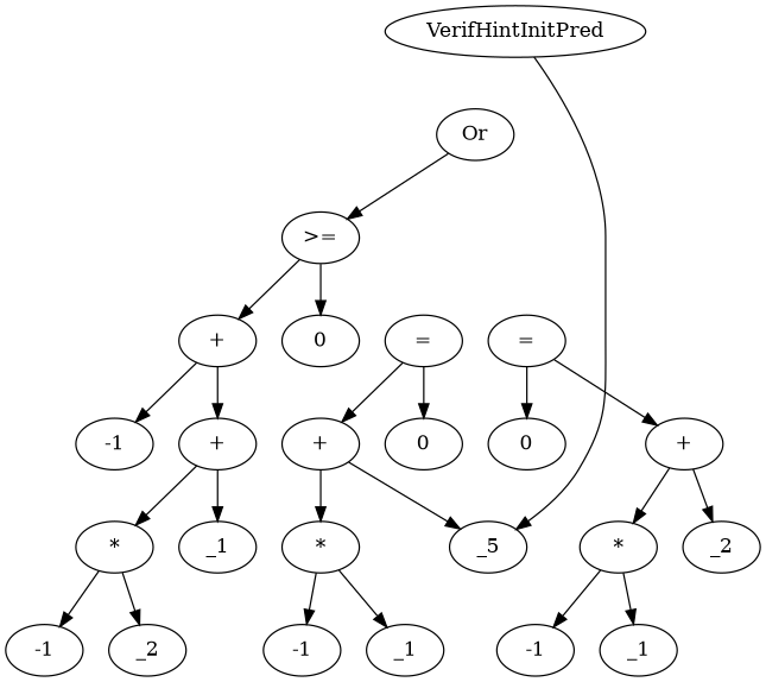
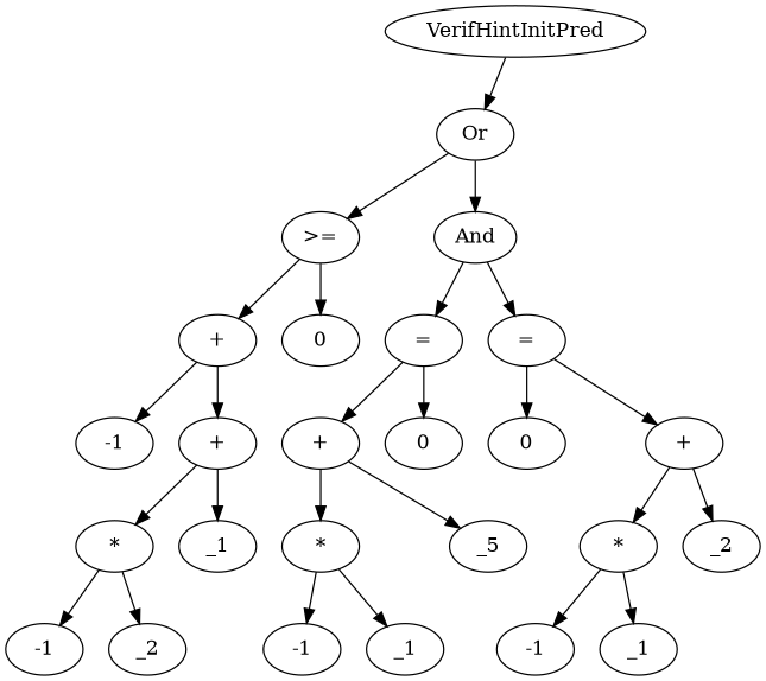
  digraph {
    n1 [label=VerifHintInitPred]
    n2 [label=Or]
    n3 [label=">="]
+   n4 [label=And]
    n5 [label=0]
    n6 [label="+"]
    n7 [label="="]
    n8 [label="="]
    n9 [label=-1]
    n10 [label="+"]
    n11 [label="*"]
    n12 [label=_1]
    n13 [label=-1]
    n14 [label=_2]
    n15 [label=0]
    n16 [label="+"]
    n17 [label=0]
    n18 [label="+"]
    n19 [label=_5]
    n20 [label="*"]
    n21 [label=-1]
    n22 [label=_1]
    n23 [label=_2]
    n24 [label="*"]
    n25 [label=-1]
    n26 [label=_1]
-   n1 -> n19
+   n1 -> n2
    n2 -> n3
+   n2 -> n4
    n3 -> n5
    n3 -> n6
+   n4 -> n7
+   n4 -> n8
    n6 -> n9
    n6 -> n10
    n7 -> n15
    n7 -> n16
    n8 -> n17
    n8 -> n18
    n10 -> n11
    n10 -> n12
    n11 -> n13
    n11 -> n14
    n16 -> n19
    n16 -> n20
    n18 -> n23
    n18 -> n24
    n20 -> n21
    n20 -> n22
    n24 -> n25
    n24 -> n26
  }
